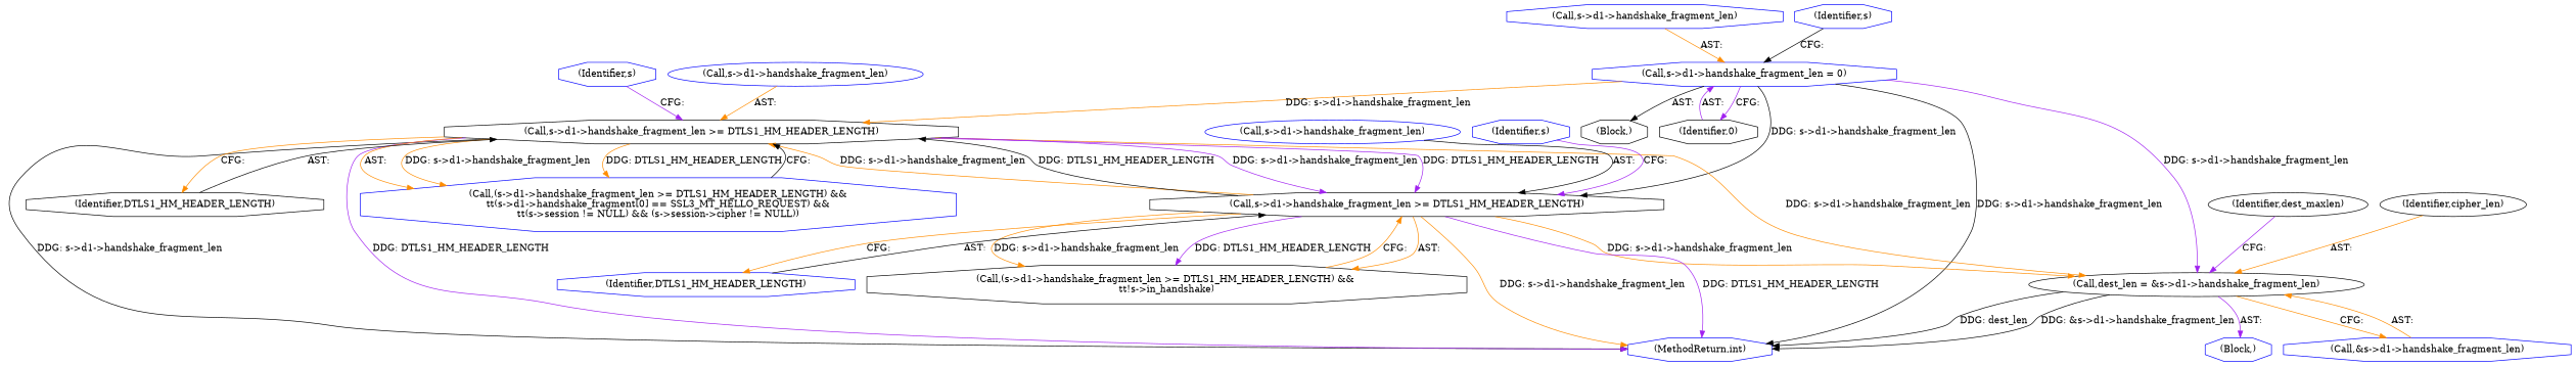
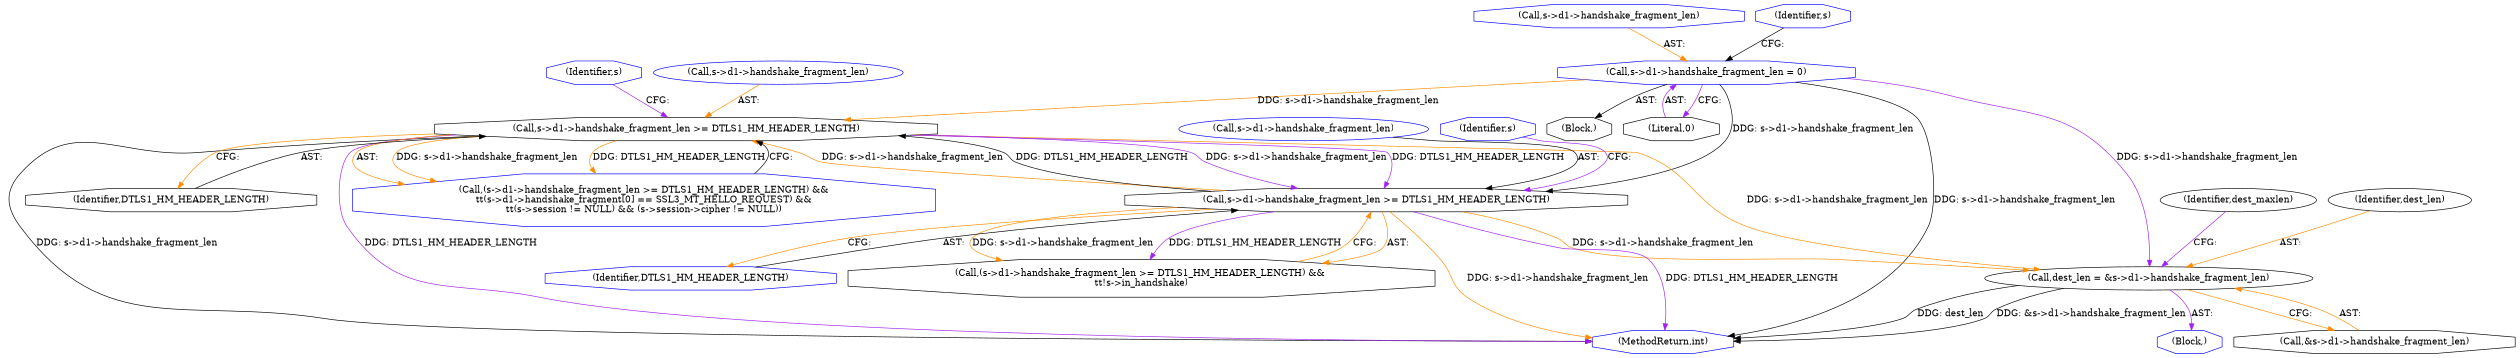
  digraph {
    node [color=blue shape=octagon]
    edge [color=darkorange]
    n1 [color=black label="(Call,dest_len = &s->d1->handshake_fragment_len)" shape=ellipse]
    n2 [label="(Block,)"]
    n3 [label="(MethodReturn,int)"]
-   n4 [label="(Call,&s->d1->handshake_fragment_len)"]
+   n4 [color=black label="(Call,&s->d1->handshake_fragment_len)"]
    n5 [label="(Call,s->d1->handshake_fragment_len = 0)"]
    n6 [color=black label="(Call,s->d1->handshake_fragment_len >= DTLS1_HM_HEADER_LENGTH)"]
    n7 [color=black label="(Call,s->d1->handshake_fragment_len >= DTLS1_HM_HEADER_LENGTH)"]
    n8 [color=black label="(Block,)"]
-   n9 [color=black label="(Identifier,0)"]
+   n9 [color=black label="(Literal,0)"]
    n10 [color=black label="(Identifier,DTLS1_HM_HEADER_LENGTH)"]
    n11 [label="(Call,(s->d1->handshake_fragment_len >= DTLS1_HM_HEADER_LENGTH) &&\n\t\t(s->d1->handshake_fragment[0] == SSL3_MT_HELLO_REQUEST) &&\n\t\t(s->session != NULL) && (s->session->cipher != NULL))"]
    n12 [label="(Identifier,DTLS1_HM_HEADER_LENGTH)"]
    n13 [color=black label="(Call,(s->d1->handshake_fragment_len >= DTLS1_HM_HEADER_LENGTH) && \n\t\t!s->in_handshake)"]
    n14 [label="(Call,s->d1->handshake_fragment_len)"]
    n15 [color=black label="(Identifier,dest_maxlen)" shape=ellipse]
    n16 [label="(Identifier,s)"]
    n17 [label="(Identifier,s)"]
    n18 [label="(Call,s->d1->handshake_fragment_len)" shape=ellipse]
    n19 [label="(Call,s->d1->handshake_fragment_len)" shape=ellipse]
-   n20 [color=black label="(Identifier,cipher_len)" shape=ellipse]
+   n20 [color=black label="(Identifier,dest_len)" shape=ellipse]
    n21 [label="(Identifier,s)"]
    n1 -> n2 [color=purple label="AST: "]
    n1 -> n3 [color=black label="DDG: dest_len"]
    n1 -> n3 [color=black label="DDG: &s->d1->handshake_fragment_len"]
    n1 -> n4 [label="CFG: "]
    n4 -> n1 [label="AST: "]
    n5 -> n1 [color=purple label="DDG: s->d1->handshake_fragment_len"]
    n5 -> n3 [color=black label="DDG: s->d1->handshake_fragment_len"]
    n5 -> n6 [label="DDG: s->d1->handshake_fragment_len"]
    n5 -> n7 [color=black label="DDG: s->d1->handshake_fragment_len"]
    n5 -> n8 [color=black label="AST: "]
    n5 -> n9 [color=purple label="CFG: "]
    n6 -> n1 [label="DDG: s->d1->handshake_fragment_len"]
    n6 -> n3 [color=black label="DDG: s->d1->handshake_fragment_len"]
    n6 -> n3 [color=purple label="DDG: DTLS1_HM_HEADER_LENGTH"]
    n6 -> n7 [color=purple label="DDG: s->d1->handshake_fragment_len"]
    n6 -> n7 [color=purple label="DDG: DTLS1_HM_HEADER_LENGTH"]
    n6 -> n10 [label="CFG: "]
    n6 -> n11 [label="AST: "]
    n6 -> n11 [label="DDG: s->d1->handshake_fragment_len"]
    n6 -> n11 [label="DDG: DTLS1_HM_HEADER_LENGTH"]
    n7 -> n1 [label="DDG: s->d1->handshake_fragment_len"]
    n7 -> n3 [label="DDG: s->d1->handshake_fragment_len"]
    n7 -> n3 [color=purple label="DDG: DTLS1_HM_HEADER_LENGTH"]
    n7 -> n6 [label="DDG: s->d1->handshake_fragment_len"]
    n7 -> n6 [color=black label="DDG: DTLS1_HM_HEADER_LENGTH"]
    n7 -> n12 [label="CFG: "]
    n7 -> n13 [label="AST: "]
    n7 -> n13 [label="DDG: s->d1->handshake_fragment_len"]
    n7 -> n13 [color=purple label="DDG: DTLS1_HM_HEADER_LENGTH"]
    n9 -> n5 [color=purple label="AST: "]
    n10 -> n6 [color=black label="AST: "]
    n11 -> n6 [color=black label="CFG: "]
    n12 -> n7 [color=black label="AST: "]
    n13 -> n7 [label="CFG: "]
    n14 -> n5 [label="AST: "]
    n15 -> n1 [color=purple label="CFG: "]
    n16 -> n6 [color=purple label="CFG: "]
    n17 -> n5 [color=black label="CFG: "]
    n18 -> n7 [color=black label="AST: "]
    n19 -> n6 [label="AST: "]
    n20 -> n1 [label="AST: "]
    n21 -> n7 [color=purple label="CFG: "]
  }
